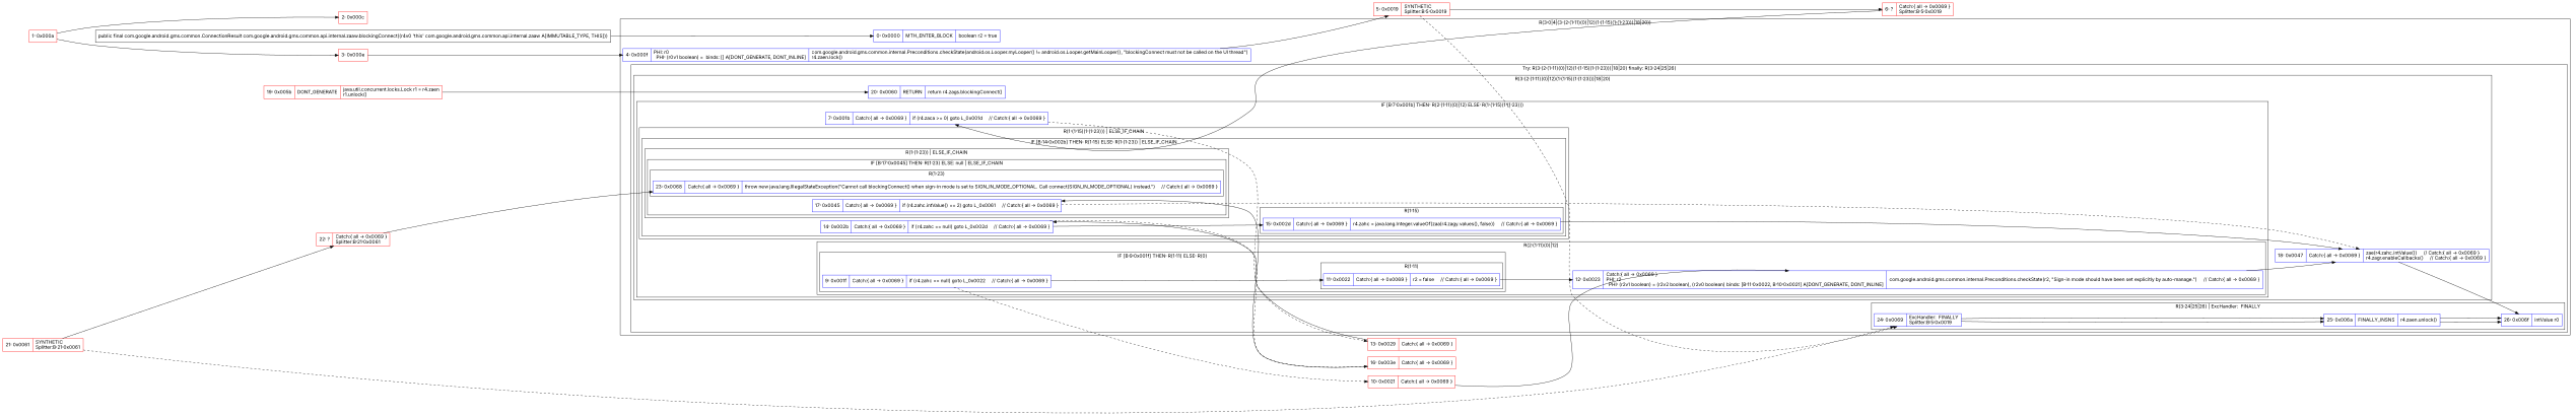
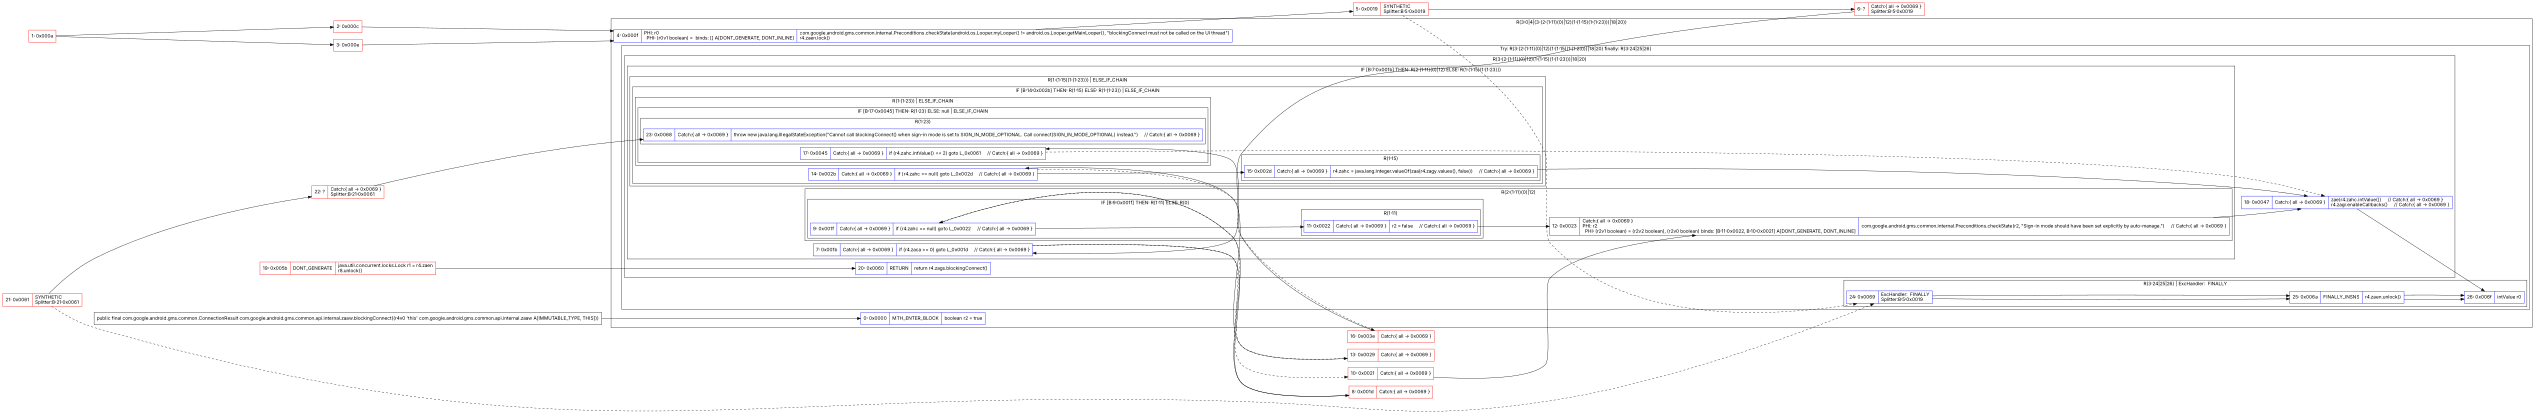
  digraph {
    fontname=Inter
    rankdir=LR
    node [color=blue fontname=Inter shape=record]
    edge [fontname=Inter]
    n1 [label="{11\:\ 0x0022|Catch:\{ all \-\> 0x0069 \}\l|r2 = false     \/\/ Catch:\{ all \-\> 0x0069 \}\l}"]
    n2 [label="{9\:\ 0x001f|Catch:\{ all \-\> 0x0069 \}\l|if (r4.zahc == null) goto L_0x0022     \/\/ Catch:\{ all \-\> 0x0069 \}\l}"]
    n3 [label="{12\:\ 0x0023|Catch:\{ all \-\> 0x0069 \}\lPHI: r2 \l  PHI: (r2v1 boolean) = (r2v2 boolean), (r2v0 boolean) binds: [B:11:0x0022, B:10:0x0021] A[DONT_GENERATE, DONT_INLINE]\l|com.google.android.gms.common.internal.Preconditions.checkState(r2, \"Sign\-in mode should have been set explicitly by auto\-manage.\")     \/\/ Catch:\{ all \-\> 0x0069 \}\l}"]
    n4 [label="{15\:\ 0x002d|Catch:\{ all \-\> 0x0069 \}\l|r4.zahc = java.lang.Integer.valueOf(zaa(r4.zagy.values(), false))     \/\/ Catch:\{ all \-\> 0x0069 \}\l}"]
    n5 [label="{23\:\ 0x0068|Catch:\{ all \-\> 0x0069 \}\l|throw new java.lang.IllegalStateException(\"Cannot call blockingConnect() when sign\-in mode is set to SIGN_IN_MODE_OPTIONAL. Call connect(SIGN_IN_MODE_OPTIONAL) instead.\")     \/\/ Catch:\{ all \-\> 0x0069 \}\l}"]
    n6 [label="{17\:\ 0x0045|Catch:\{ all \-\> 0x0069 \}\l|if (r4.zahc.intValue() == 2) goto L_0x0061     \/\/ Catch:\{ all \-\> 0x0069 \}\l}"]
    n7 [label="{14\:\ 0x002b|Catch:\{ all \-\> 0x0069 \}\l|if (r4.zahc == null) goto L_0x002d     \/\/ Catch:\{ all \-\> 0x0069 \}\l}"]
    n8 [label="{7\:\ 0x001b|Catch:\{ all \-\> 0x0069 \}\l|if (r4.zaca \>= 0) goto L_0x001d     \/\/ Catch:\{ all \-\> 0x0069 \}\l}"]
    n9 [label="{18\:\ 0x0047|Catch:\{ all \-\> 0x0069 \}\l|zae(r4.zahc.intValue())     \/\/ Catch:\{ all \-\> 0x0069 \}\lr4.zagr.enableCallbacks()     \/\/ Catch:\{ all \-\> 0x0069 \}\l}"]
    n10 [label="{20\:\ 0x0060|RETURN\l|return r4.zags.blockingConnect()\l}"]
    n11 [label="{24\:\ 0x0069|ExcHandler:  FINALLY\lSplitter:B:5:0x0019\l}"]
    n12 [label="{25\:\ 0x006a|FINALLY_INSNS\l|r4.zaen.unlock()\l}"]
    n13 [label="{26\:\ 0x006f|intValue r0\l}"]
    n14 [label="{0\:\ 0x0000|MTH_ENTER_BLOCK\l|boolean r2 = true\l}"]
    n15 [label="{4\:\ 0x000f|PHI: r0 \l  PHI: (r0v1 boolean) =  binds: [] A[DONT_GENERATE, DONT_INLINE]\l|com.google.android.gms.common.internal.Preconditions.checkState(android.os.Looper.myLooper() != android.os.Looper.getMainLooper(), \"blockingConnect must not be called on the UI thread\")\lr4.zaen.lock()\l}"]
    n16 [color=red label="{10\:\ 0x0021|Catch:\{ all \-\> 0x0069 \}\l}"]
    n17 [color=red label="{16\:\ 0x003e|Catch:\{ all \-\> 0x0069 \}\l}"]
+   n18 [color=red label="{8\:\ 0x001d|Catch:\{ all \-\> 0x0069 \}\l}"]
    n19 [color=red label="{13\:\ 0x0029|Catch:\{ all \-\> 0x0069 \}\l}"]
    n20 [color=red label="{5\:\ 0x0019|SYNTHETIC\lSplitter:B:5:0x0019\l}"]
    n21 [color=red label="{1\:\ 0x000a}"]
    n22 [color=red label="{2\:\ 0x000c}"]
    n23 [color=red label="{3\:\ 0x000e}"]
    n24 [color=red label="{6\:\ ?|Catch:\{ all \-\> 0x0069 \}\lSplitter:B:5:0x0019\l}"]
    n25 [color=red label="{21\:\ 0x0061|SYNTHETIC\lSplitter:B:21:0x0061\l}"]
    n26 [color=red label="{22\:\ ?|Catch:\{ all \-\> 0x0069 \}\lSplitter:B:21:0x0061\l}"]
-   n27 [color=red label="{19\:\ 0x005b|DONT_GENERATE\l|java.util.concurrent.locks.Lock r1 = r4.zaen\lr1.unlock()\l}"]
+   n27 [color=red label="{19\:\ 0x005b|DONT_GENERATE\l|java.util.concurrent.locks.Lock r1 = r4.zaen\lr8.unlock()\l}"]
    n28 [label="{public final com.google.android.gms.common.ConnectionResult com.google.android.gms.common.api.internal.zaaw.blockingConnect((r4v0 'this' com.google.android.gms.common.api.internal.zaaw A[IMMUTABLE_TYPE, THIS])) }" color=""]
    subgraph cluster_1 {
      label="R(3:0|4|(3:(2:(1:11)(0)|12)(1:(1:15)(1:(1:23)))|18|20))"
      n14
      n15
      subgraph cluster_2 {
        label="Try: R(3:(2:(1:11)(0)|12)(1:(1:15)(1:(1:23)))|18|20) finally: R(3:24|25|26)"
        subgraph cluster_3 {
          label="R(3:(2:(1:11)(0)|12)(1:(1:15)(1:(1:23)))|18|20)"
          n9
          n10
          subgraph cluster_4 {
            label="IF [B:7:0x001b] THEN: R(2:(1:11)(0)|12) ELSE: R(1:(1:15)(1:(1:23)))"
            n8
            subgraph cluster_5 {
              label="R(2:(1:11)(0)|12)"
              n3
              subgraph cluster_6 {
                label="IF [B:9:0x001f] THEN: R(1:11) ELSE: R(0)"
                n2
                subgraph cluster_7 {
                  label="R(1:11)"
                  n1
                }
                subgraph cluster_8 {
                  label="R(0)"
                }
              }
            }
            subgraph cluster_9 {
              label="R(1:(1:15)(1:(1:23))) | ELSE_IF_CHAIN\l"
              subgraph cluster_10 {
                label="IF [B:14:0x002b] THEN: R(1:15) ELSE: R(1:(1:23)) | ELSE_IF_CHAIN\l"
                n7
                subgraph cluster_11 {
                  label="R(1:15)"
                  n4
                }
                subgraph cluster_12 {
                  label="R(1:(1:23)) | ELSE_IF_CHAIN\l"
                  subgraph cluster_13 {
                    label="IF [B:17:0x0045] THEN: R(1:23) ELSE: null | ELSE_IF_CHAIN\l"
                    n6
                    subgraph cluster_14 {
                      label="R(1:23)"
                      n5
                    }
                  }
                }
              }
            }
          }
        }
        subgraph cluster_15 {
          label="R(3:24|25|26) | ExcHandler:  FINALLY\l"
          n11
          n12
          n13
        }
      }
    }
    subgraph cluster_16 {
      label="R(3:24|25|26) | ExcHandler:  FINALLY\l"
    }
    n1 -> n3
    n2 -> n1
    n2 -> n16 [style=dashed]
    n3 -> n9
    n4 -> n9
    n6 -> n9 [style=dashed]
    n7 -> n4
    n7 -> n17 [style=dashed]
+   n8 -> n18
    n8 -> n19 [style=dashed]
    n9 -> n13
    n11 -> n12
    n11 -> n12
    n12 -> n13
    n12 -> n13
    n15 -> n20
    n16 -> n3
    n17 -> n6
+   n18 -> n2
    n19 -> n7
    n20 -> n11 [style=dashed]
    n20 -> n24
    n21 -> n22
    n21 -> n23
+   n22 -> n15
    n23 -> n15
    n24 -> n8
    n25 -> n11 [style=dashed]
    n25 -> n26
    n26 -> n5
    n27 -> n10
    n28 -> n14
  }
